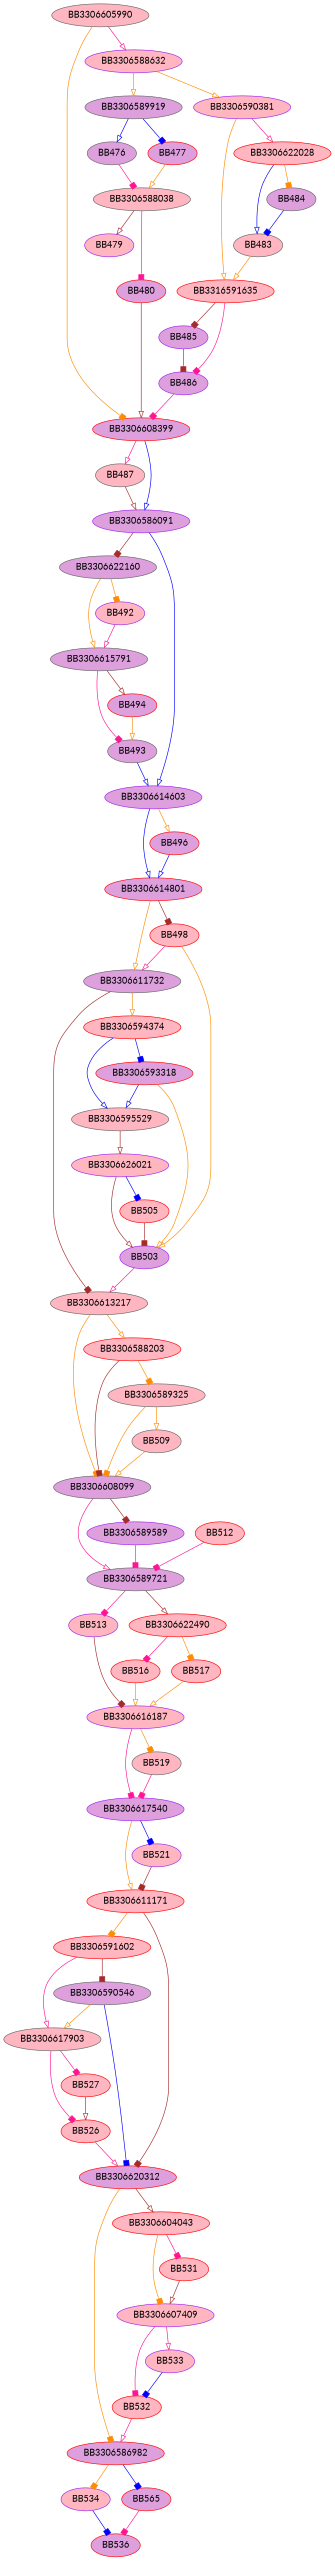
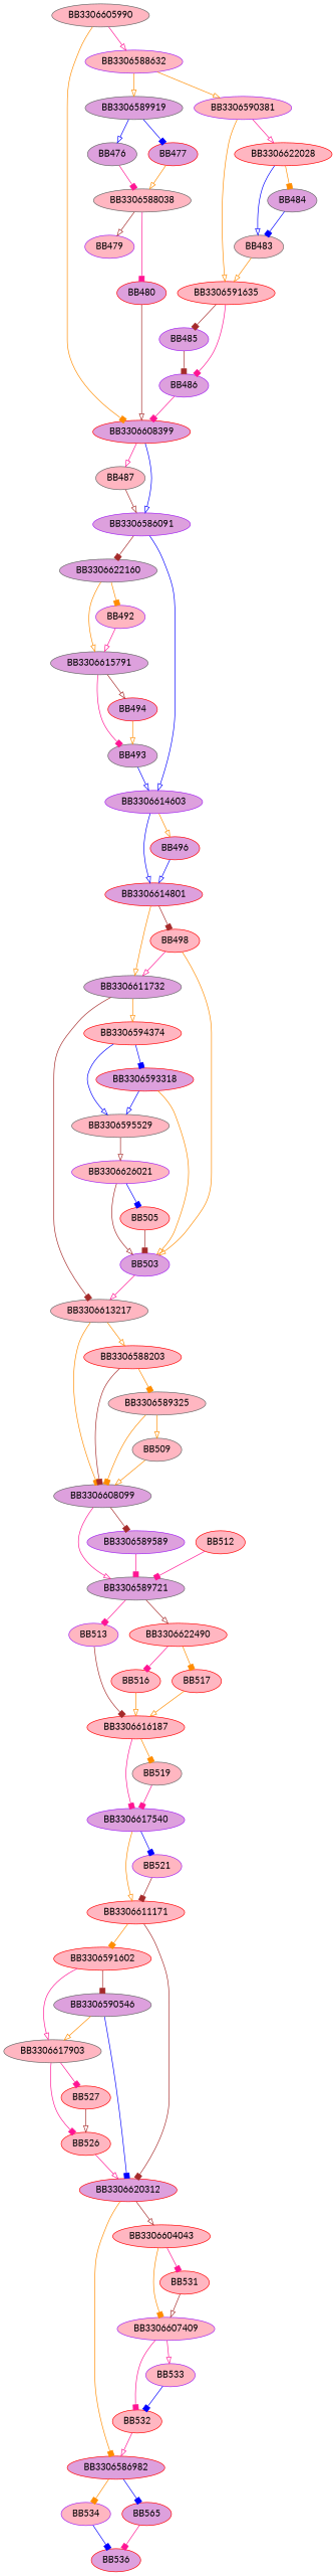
  digraph {
    fontname=Lato
    node [color=red fillcolor=lightpink fontname=Lato style=filled]
    edge [arrowhead=box color=darkorange fontname=Lato]
    BB3306605990 [color=gray40]
    BB3306608399 [fillcolor=plum]
    BB3306588632 [color=purple]
    BB487 [color=gray40]
    BB3306586091 [color=purple fillcolor=plum]
    BB3306589919 [color=gray40 fillcolor=plum]
    BB3306590381 [color=purple]
    BB3306622160 [color=gray40 fillcolor=plum]
    BB3306614603 [color=purple fillcolor=plum]
    BB476 [color=gray40 fillcolor=plum]
    BB477 [fillcolor=plum]
-   BB3306591635 [label=BB3316591635]
+   BB3306591635
    BB3306622028
    BB3306588038 [color=gray40]
    BB485 [color=purple fillcolor=plum]
    BB486 [color=purple fillcolor=plum]
    BB483 [color=gray40]
    BB484 [color=gray40 fillcolor=plum]
    BB479 [color=purple]
    BB480 [fillcolor=plum]
    BB3306615791 [color=gray40 fillcolor=plum]
    BB492 [color=purple]
    BB3306614801 [fillcolor=plum]
    BB496 [fillcolor=plum]
    BB493 [color=gray40 fillcolor=plum]
    BB494 [fillcolor=plum]
    BB3306611732 [color=gray40 fillcolor=plum]
    BB498
    BB3306613217 [color=gray40]
    BB3306594374
    BB503 [color=purple fillcolor=plum]
    n32 [color=gray40 fillcolor=plum label=BB3306608099]
    BB3306588203
    BB3306595529 [color=gray40]
    BB3306593318 [fillcolor=plum]
    BB3306589721 [color=gray40 fillcolor=plum]
    BB3306589589 [color=purple fillcolor=plum]
    BB3306589325 [color=gray40]
    BB3306626021 [color=purple]
    BB505
    BB513 [color=purple]
    BB3306622490
    BB509 [color=gray40]
-   BB3306616187 [color=purple]
+   BB3306616187
    BB516
    BB517
    BB512
    BB3306617540 [color=purple fillcolor=plum]
    BB519 [color=gray40]
    BB3306611171
    BB521 [color=purple]
    BB3306591602
    BB3306620312 [fillcolor=plum]
    BB3306617903 [color=gray40]
    BB3306590546 [color=gray40 fillcolor=plum]
    BB3306586982 [fillcolor=plum]
    BB3306604043
    BB526
    BB527
    BB534 [color=purple]
    n61 [fillcolor=plum label=BB565]
    BB3306607409 [color=purple]
    BB531
    BB536 [fillcolor=plum]
    BB532
    BB533 [color=purple]
    BB3306605990 -> BB3306608399
    BB3306605990 -> BB3306588632 [arrowhead=onormal color=deeppink]
    BB3306608399 -> BB487 [arrowhead=onormal color=deeppink]
    BB3306608399 -> BB3306586091 [arrowhead=onormal color=blue]
    BB3306588632 -> BB3306589919 [arrowhead=onormal]
    BB3306588632 -> BB3306590381 [arrowhead=onormal]
    BB487 -> BB3306586091 [arrowhead=onormal color=brown]
    BB3306586091 -> BB3306622160 [color=brown]
    BB3306586091 -> BB3306614603 [arrowhead=onormal color=blue]
    BB3306589919 -> BB476 [arrowhead=onormal color=blue]
    BB3306589919 -> BB477 [color=blue]
    BB3306590381 -> BB3306591635 [arrowhead=onormal]
    BB3306590381 -> BB3306622028 [arrowhead=onormal color=deeppink]
    BB3306622160 -> BB3306615791 [arrowhead=onormal]
    BB3306622160 -> BB492
    BB3306614603 -> BB3306614801 [arrowhead=onormal color=blue]
    BB3306614603 -> BB496 [arrowhead=onormal]
    BB476 -> BB3306588038 [color=deeppink]
    BB477 -> BB3306588038 [arrowhead=onormal]
    BB3306591635 -> BB485 [color=brown]
    BB3306591635 -> BB486 [color=deeppink]
    BB3306622028 -> BB483 [arrowhead=onormal color=blue]
    BB3306622028 -> BB484
    BB3306588038 -> BB479 [arrowhead=onormal color=brown]
    BB3306588038 -> BB480 [color=deeppink]
    BB485 -> BB486 [color=brown]
    BB486 -> BB3306608399 [color=deeppink]
    BB483 -> BB3306591635 [arrowhead=onormal]
    BB484 -> BB483 [color=blue]
    BB480 -> BB3306608399 [arrowhead=onormal color=brown]
    BB3306615791 -> BB493 [color=deeppink]
    BB3306615791 -> BB494 [arrowhead=onormal color=brown]
    BB492 -> BB3306615791 [arrowhead=onormal color=deeppink]
    BB3306614801 -> BB3306611732 [arrowhead=onormal]
    BB3306614801 -> BB498 [color=brown]
    BB496 -> BB3306614801 [arrowhead=onormal color=blue]
    BB493 -> BB3306614603 [arrowhead=onormal color=blue]
    BB494 -> BB493 [arrowhead=onormal]
    BB3306611732 -> BB3306613217 [color=brown]
    BB3306611732 -> BB3306594374 [arrowhead=onormal]
    BB498 -> BB3306611732 [arrowhead=onormal color=deeppink]
    BB498 -> BB503 [arrowhead=onormal]
    BB3306613217 -> n32
    BB3306613217 -> BB3306588203 [arrowhead=onormal]
    BB3306594374 -> BB3306595529 [arrowhead=onormal color=blue]
    BB3306594374 -> BB3306593318 [color=blue]
    BB503 -> BB3306613217 [arrowhead=onormal color=deeppink]
    n32 -> BB3306589721 [arrowhead=onormal color=deeppink]
    n32 -> BB3306589589 [color=brown]
    BB3306588203 -> n32 [color=brown]
    BB3306588203 -> BB3306589325
    BB3306595529 -> BB3306626021 [arrowhead=onormal color=brown]
    BB3306593318 -> BB503 [arrowhead=onormal]
    BB3306593318 -> BB3306595529 [arrowhead=onormal color=blue]
    BB3306589721 -> BB513 [color=deeppink]
    BB3306589721 -> BB3306622490 [arrowhead=onormal color=brown]
    BB3306589589 -> BB3306589721 [color=deeppink]
    BB3306589325 -> n32
    BB3306589325 -> BB509 [arrowhead=onormal]
    BB3306626021 -> BB503 [arrowhead=onormal color=brown]
    BB3306626021 -> BB505 [color=blue]
    BB505 -> BB503 [color=brown]
    BB513 -> BB3306616187 [color=brown]
    BB3306622490 -> BB516 [color=deeppink]
    BB3306622490 -> BB517
    BB509 -> n32 [arrowhead=onormal]
    BB3306616187 -> BB3306617540 [color=deeppink]
    BB3306616187 -> BB519
    BB516 -> BB3306616187 [arrowhead=onormal]
    BB517 -> BB3306616187 [arrowhead=onormal]
    BB512 -> BB3306589721 [color=deeppink]
    BB3306617540 -> BB3306611171 [arrowhead=onormal]
    BB3306617540 -> BB521 [color=blue]
    BB519 -> BB3306617540 [color=deeppink]
    BB3306611171 -> BB3306591602
    BB3306611171 -> BB3306620312 [color=brown]
    BB521 -> BB3306611171 [color=brown]
    BB3306591602 -> BB3306617903 [arrowhead=onormal color=deeppink]
    BB3306591602 -> BB3306590546 [color=brown]
    BB3306620312 -> BB3306586982
    BB3306620312 -> BB3306604043 [arrowhead=onormal color=brown]
    BB3306617903 -> BB526 [color=deeppink]
    BB3306617903 -> BB527 [color=deeppink]
    BB3306590546 -> BB3306620312 [color=blue]
    BB3306590546 -> BB3306617903 [arrowhead=onormal]
    BB3306586982 -> BB534
    BB3306586982 -> n61 [color=blue]
    BB3306604043 -> BB3306607409
    BB3306604043 -> BB531 [color=deeppink]
    BB526 -> BB3306620312 [arrowhead=onormal color=deeppink]
    BB527 -> BB526 [arrowhead=onormal color=brown]
    BB534 -> BB536 [color=blue]
    n61 -> BB536 [color=deeppink]
    BB3306607409 -> BB532 [color=deeppink]
    BB3306607409 -> BB533 [arrowhead=onormal color=deeppink]
    BB531 -> BB3306607409 [arrowhead=onormal color=brown]
    BB532 -> BB3306586982 [arrowhead=onormal color=deeppink]
    BB533 -> BB532 [color=blue]
  }
